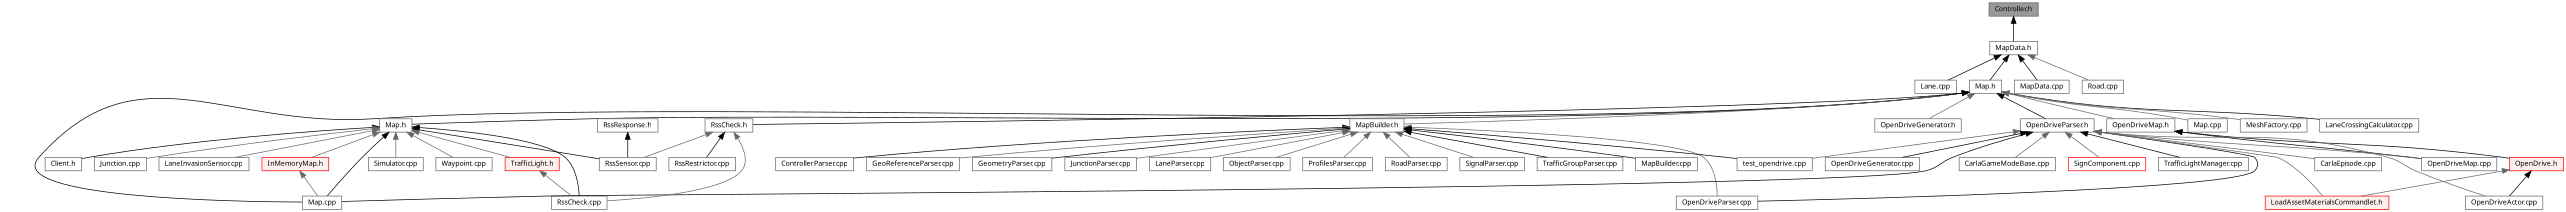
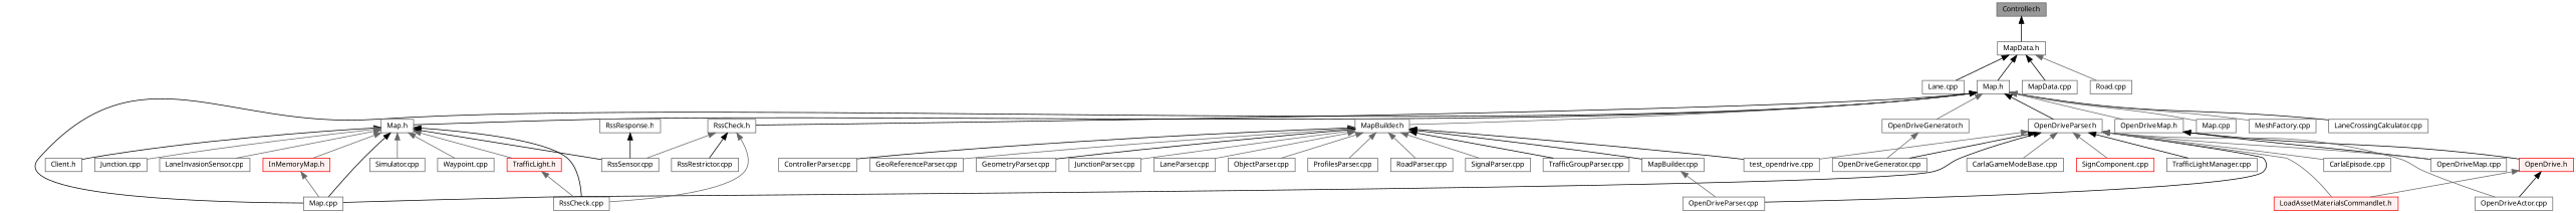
  digraph {
    fontname="Noto Sans"
    node [color=grey40 fillcolor=white fontname="Noto Sans" fontsize=10 shape=box style=filled]
    edge [color=gray40 dir=back fontname="Noto Sans" fontsize=10 labelfontname=Helvetica labelfontsize=10 style=solid]
    n1 [color=gray40 fillcolor=grey60 fontcolor=black height=0.2 label="Controller.h" width=0.4]
    n2 [height=0.2 label="MapData.h" width=0.4]
    n3 [height=0.2 label="Lane.cpp" width=0.4]
    n4 [height=0.2 label="Map.h" width=0.4]
    n5 [height=0.2 label="MapData.cpp" width=0.4]
    n6 [height=0.2 label="Road.cpp" width=0.4]
    n7 [height=0.2 label="LaneCrossingCalculator.cpp" width=0.4]
    n8 [height=0.2 label="Map.cpp" width=0.4]
    n9 [height=0.2 label="Map.cpp" width=0.4]
    n10 [height=0.2 label="Map.h" width=0.4]
    n11 [height=0.2 label="MapBuilder.h" width=0.4]
    n12 [height=0.2 label="MeshFactory.cpp" width=0.4]
    n13 [height=0.2 label="OpenDriveGenerator.h" width=0.4]
    n14 [height=0.2 label="OpenDriveMap.h" width=0.4]
    n15 [height=0.2 label="OpenDriveParser.h" width=0.4]
    n16 [height=0.2 label="RssCheck.h" width=0.4]
    n17 [height=0.2 label="Client.h" width=0.4]
    n18 [color=red fillcolor="#FFF0F0" height=0.2 label="InMemoryMap.h" width=0.4]
    n19 [height=0.2 label="Junction.cpp" width=0.4]
    n20 [height=0.2 label="LaneInvasionSensor.cpp" width=0.4]
    n21 [height=0.2 label="RssCheck.cpp" width=0.4]
    n22 [height=0.2 label="RssSensor.cpp" width=0.4]
    n23 [height=0.2 label="Simulator.cpp" width=0.4]
    n24 [color=red fillcolor="#FFF0F0" height=0.2 label="TrafficLight.h" width=0.4]
    n25 [height=0.2 label="Waypoint.cpp" width=0.4]
    n26 [height=0.2 label="ControllerParser.cpp" width=0.4]
    n27 [height=0.2 label="GeoReferenceParser.cpp" width=0.4]
    n28 [height=0.2 label="GeometryParser.cpp" width=0.4]
    n29 [height=0.2 label="JunctionParser.cpp" width=0.4]
    n30 [height=0.2 label="LaneParser.cpp" width=0.4]
    n31 [height=0.2 label="MapBuilder.cpp" width=0.4]
    n32 [height=0.2 label="ObjectParser.cpp" width=0.4]
    n33 [height=0.2 label="OpenDriveParser.cpp" width=0.4]
    n34 [height=0.2 label="ProfilesParser.cpp" width=0.4]
    n35 [height=0.2 label="RoadParser.cpp" width=0.4]
    n36 [height=0.2 label="SignalParser.cpp" width=0.4]
    n37 [height=0.2 label="TrafficGroupParser.cpp" width=0.4]
    n38 [height=0.2 label="test_opendrive.cpp" width=0.4]
    n39 [height=0.2 label="OpenDriveGenerator.cpp" width=0.4]
    n40 [color=red fillcolor="#FFF0F0" height=0.2 label="OpenDrive.h" width=0.4]
    n41 [height=0.2 label="OpenDriveMap.cpp" width=0.4]
    n42 [color=red fillcolor="#FFF0F0" height=0.2 label="LoadAssetMaterialsCommandlet.h" width=0.4]
    n43 [height=0.2 label="OpenDriveActor.cpp" width=0.4]
    n44 [height=0.2 label="CarlaEpisode.cpp" width=0.4]
    n45 [height=0.2 label="CarlaGameModeBase.cpp" width=0.4]
    n46 [color=red height=0.2 label="SignComponent.cpp" width=0.4]
    n47 [height=0.2 label="TrafficLightManager.cpp" width=0.4]
    n48 [height=0.2 label="RssRestrictor.cpp" width=0.4]
    n49 [height=0.2 label="RssResponse.h" width=0.4]
    n1 -> n2 [color=black]
    n2 -> n3 [color=black]
    n2 -> n4 [color=black]
    n2 -> n5 [color=black]
    n2 -> n6
    n4 -> n7 [color=black]
    n4 -> n8 [color=black]
    n4 -> n9
    n4 -> n10 [color=black]
    n4 -> n11
    n4 -> n12
    n4 -> n13
    n4 -> n14
    n4 -> n15 [color=black]
    n4 -> n16 [color=black]
    n10 -> n8 [color=black]
    n10 -> n17 [color=black]
    n10 -> n18
    n10 -> n19
    n10 -> n20
    n10 -> n21 [color=black]
    n10 -> n22 [color=black]
    n10 -> n23
    n10 -> n24
    n10 -> n25
    n11 -> n26 [color=black]
    n11 -> n27
    n11 -> n28 [color=black]
    n11 -> n29
    n11 -> n30
    n11 -> n31 [color=black]
    n11 -> n32
-   n11 -> n33
+   n31 -> n33
    n11 -> n34
    n11 -> n35
    n11 -> n36
    n11 -> n37 [color=black]
    n11 -> n38 [color=black]
+   n13 -> n39
    n14 -> n40 [color=black]
    n14 -> n41 [color=black]
    n15 -> n8 [color=black]
    n15 -> n33 [color=black]
    n15 -> n38
    n15 -> n39 [color=black]
    n15 -> n41
    n15 -> n42
    n15 -> n43
    n15 -> n44
    n15 -> n45
    n15 -> n46
    n15 -> n47 [color=black]
    n16 -> n21
    n16 -> n22
    n16 -> n48 [color=black]
    n18 -> n8
    n24 -> n21
    n40 -> n42
    n40 -> n43 [color=black]
    n49 -> n22 [color=black]
  }
